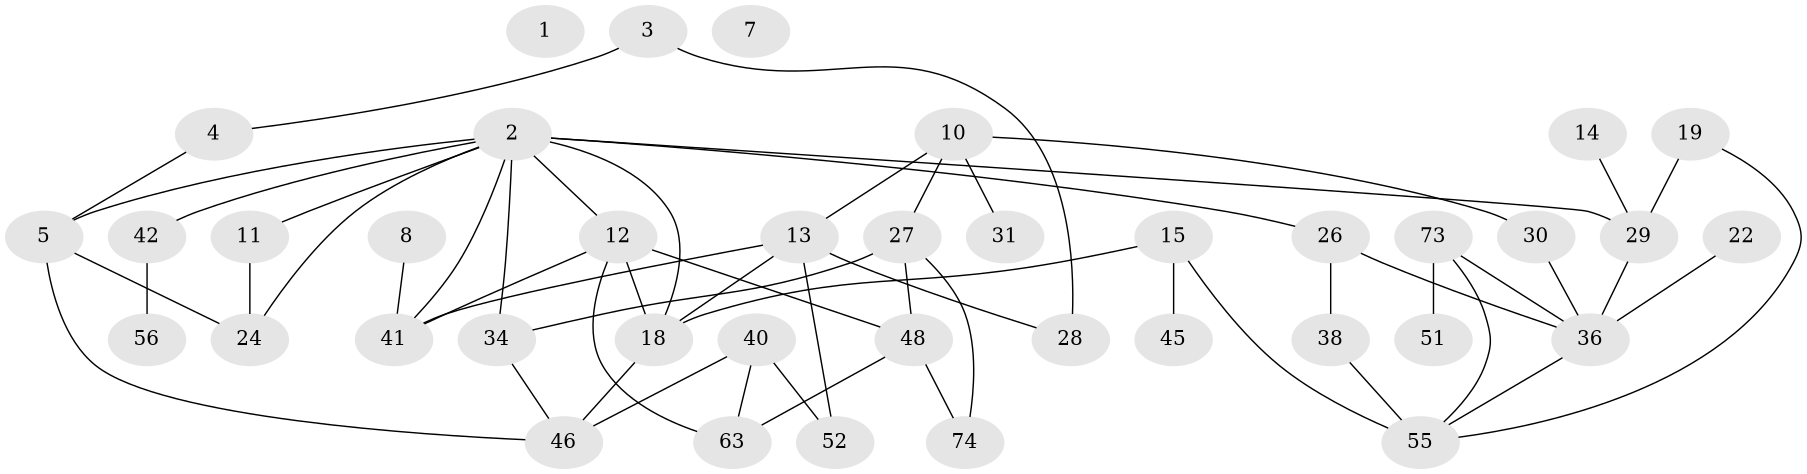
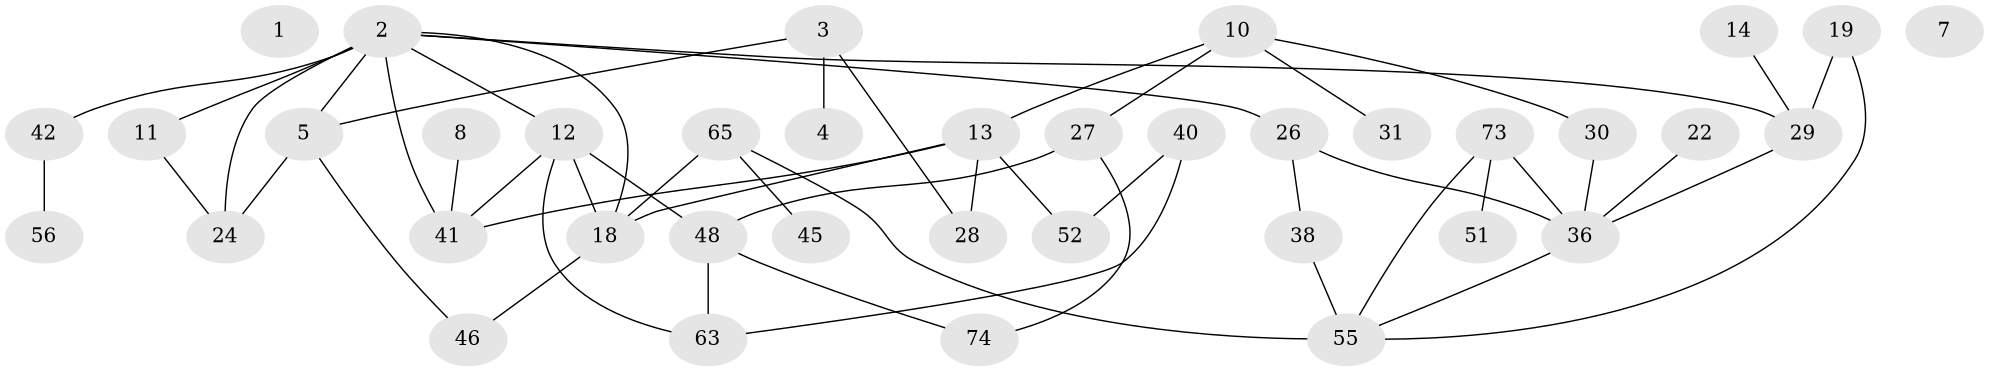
  graph {
    node [color=gray90 style=filled]
    1
    2 [super="+6"]
    5 [super="+29"]
    11 [super="+25"]
    12 [super="+43"]
    18 [super="+23"]
    n7 [label=29 super="+66"]
    24
    26 [super="+35"]
-   34 [super="+44"]
    41
    42
    46
    48 [super="+64"]
    63
    36 [super="+57"]
    38 [super="+60"]
    56 [super="+58"]
    3 [super="+59"]
    4
    28 [super="+53"]
    7
    8 [super="+37"]
    55 [super="+62"]
    10 [super="+17"]
    13 [super="+32"]
    30 [super="+49"]
    31
    27
    52
    n31 [label=74]
    14 [super="+16"]
-   15 [super="+61"]
+   15 [super="+61" label=65]
    45
    19 [super="+21"]
    22
    n37 [label=73]
    51
    40 [super="+47"]
    2 -- 5
    2 -- 11
    2 -- 12
    2 -- 18
    2 -- n7
    2 -- 24
    2 -- 26
-   2 -- 34
    2 -- 41
    2 -- 42
    5 -- 24
    5 -- 46
    11 -- 24
    12 -- 18
    12 -- 41
    12 -- 48
    12 -- 63
    18 -- 46
    n7 -- 36
    26 -- 36 [weight=2]
    26 -- 38
-   34 -- 46
    42 -- 56
    48 -- 63
    48 -- n31
    36 -- 55
    38 -- 55
-   4 -- 5
+   3 -- 5
    3 -- 4
    3 -- 28
    8 -- 41
    10 -- 13
    10 -- 30
    10 -- 31
    10 -- 27
    13 -- 18
    13 -- 41
    13 -- 28
    13 -- 52
    30 -- 36
-   27 -- 34
    27 -- 48
    27 -- n31
    14 -- n7
    15 -- 18
    15 -- 55 [weight=2]
    15 -- 45 [weight=2]
    19 -- n7 [weight=2]
    19 -- 55
    22 -- 36
    n37 -- 36
    n37 -- 55
    n37 -- 51
-   40 -- 46
    40 -- 63
    40 -- 52
  }
